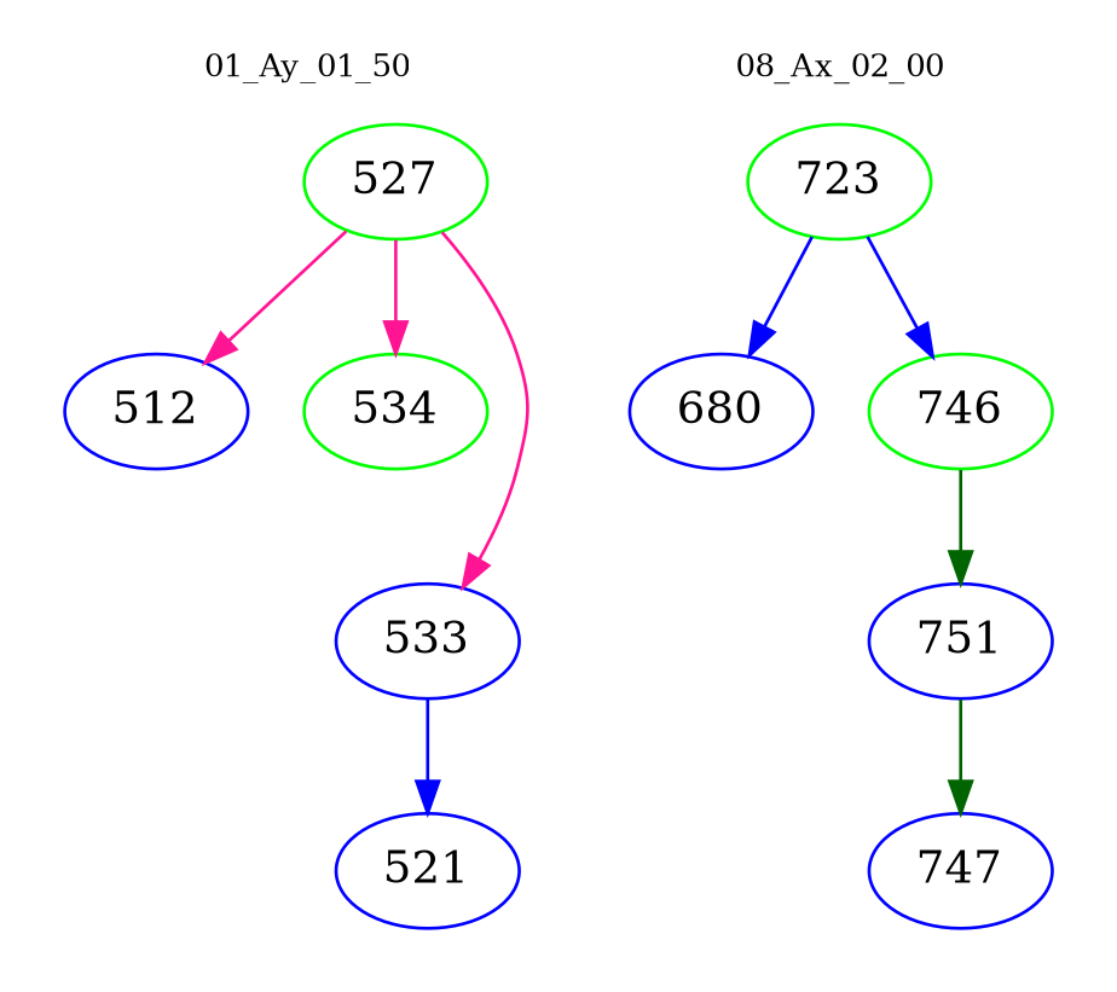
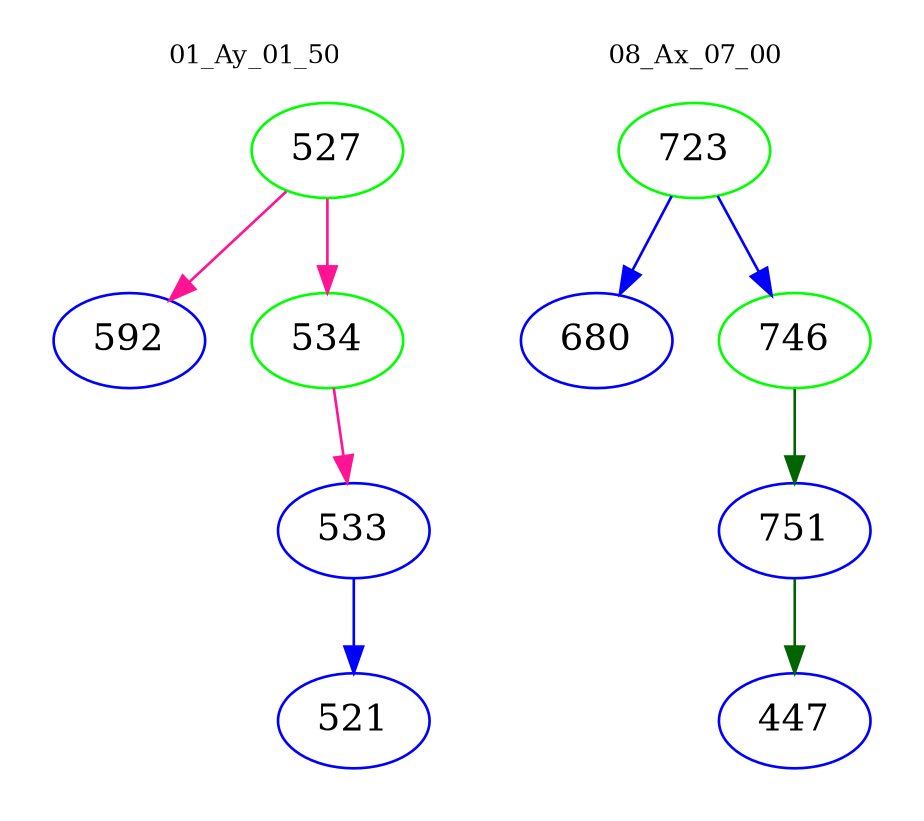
  digraph {
    node [color=blue]
    edge [color=deeppink]
    n1 [color=green label=527]
-   n2 [label=512]
+   n2 [label=592]
    n3 [color=green label=534]
    n4 [label=533]
    n5 [label=521]
    n6 [color=green label=723]
    n7 [label=680]
    n8 [color=green label=746]
    n9 [label=751]
-   n10 [label=747]
+   n10 [label=447]
    subgraph cluster_1 {
      color=white
      fontsize=10
      label="01_Ay_01_50"
      n1
      n2
      n3
      n4
      n5
    }
    subgraph cluster_2 {
      color=white
      fontsize=10
-     label="08_Ax_02_00"
+     label="08_Ax_07_00"
      n6
      n7
      n8
      n9
      n10
    }
    n1 -> n2
    n1 -> n3
-   n1 -> n4
+   n3 -> n4
    n4 -> n5 [color=blue]
    n6 -> n7 [color=blue]
    n6 -> n8 [color=blue]
    n8 -> n9 [color=darkgreen]
    n9 -> n10 [color=darkgreen]
  }
